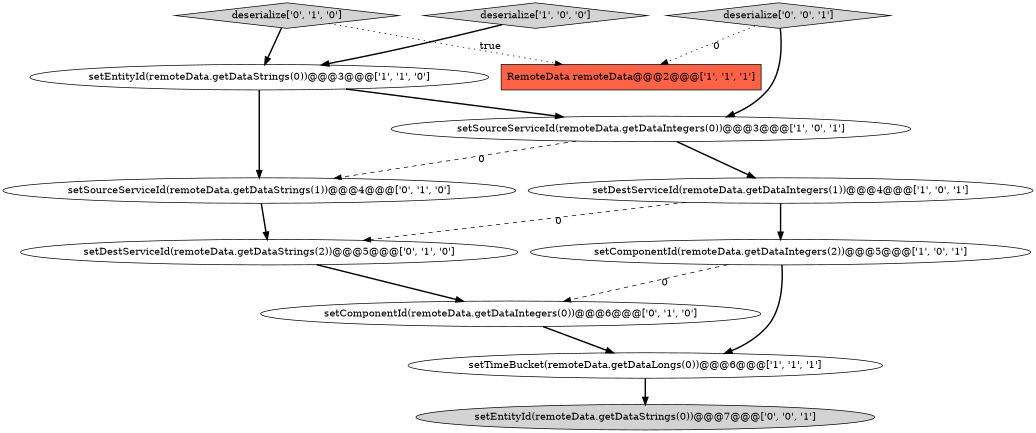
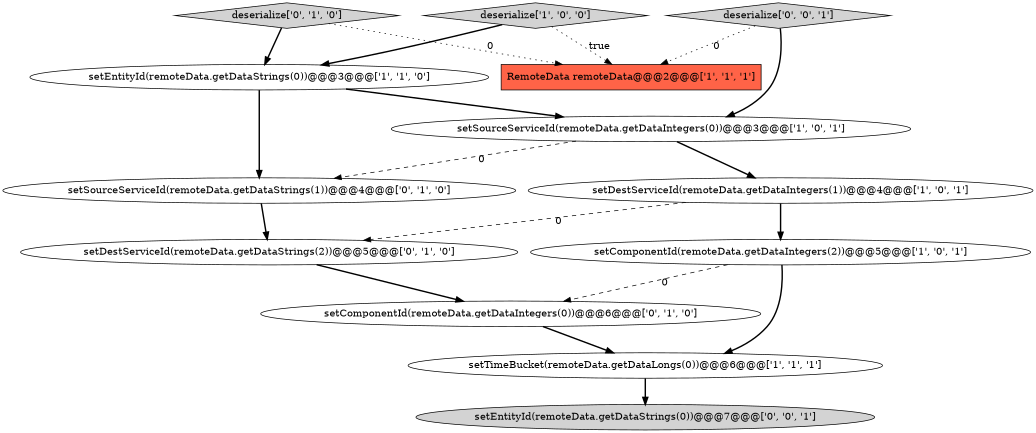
  digraph {
    fontname="DejaVu Serif"
    node [fillcolor=white fontname="DejaVu Serif" shape=ellipse style=filled]
    edge [fontname="DejaVu Serif" style=bold]
    n1 [fillcolor=lightgray label="deserialize['0', '1', '0']" shape=diamond]
    n2 [fillcolor=tomato label="RemoteData remoteData@@@2@@@['1', '1', '1']" shape=box]
    n3 [label="setEntityId(remoteData.getDataStrings(0))@@@3@@@['1', '1', '0']"]
    n4 [label="setSourceServiceId(remoteData.getDataStrings(1))@@@4@@@['0', '1', '0']"]
    n5 [label="setSourceServiceId(remoteData.getDataIntegers(0))@@@3@@@['1', '0', '1']"]
    n6 [label="setDestServiceId(remoteData.getDataStrings(2))@@@5@@@['0', '1', '0']"]
    n7 [label="setComponentId(remoteData.getDataIntegers(0))@@@6@@@['0', '1', '0']"]
    n8 [label="setTimeBucket(remoteData.getDataLongs(0))@@@6@@@['1', '1', '1']"]
    n9 [fillcolor=lightgray label="setEntityId(remoteData.getDataStrings(0))@@@7@@@['0', '0', '1']"]
    n10 [label="setComponentId(remoteData.getDataIntegers(2))@@@5@@@['1', '0', '1']"]
    n11 [fillcolor=lightgray label="deserialize['1', '0', '0']" shape=diamond]
    n12 [fillcolor=lightgray label="deserialize['0', '0', '1']" shape=diamond]
    n13 [label="setDestServiceId(remoteData.getDataIntegers(1))@@@4@@@['1', '0', '1']"]
-   n1 -> n2 [label=true style=dotted]
+   n1 -> n2 [label=0 style=dotted]
    n1 -> n3
    n3 -> n4
    n3 -> n5
    n4 -> n6
    n5 -> n4 [label=0 style=dashed]
    n5 -> n13
    n6 -> n7
    n7 -> n8
    n8 -> n9
    n10 -> n7 [label=0 style=dashed]
    n10 -> n8
+   n11 -> n2 [label=true style=dotted]
    n11 -> n3
    n12 -> n2 [label=0 style=dotted]
    n12 -> n5
    n13 -> n6 [label=0 style=dashed]
    n13 -> n10
  }
